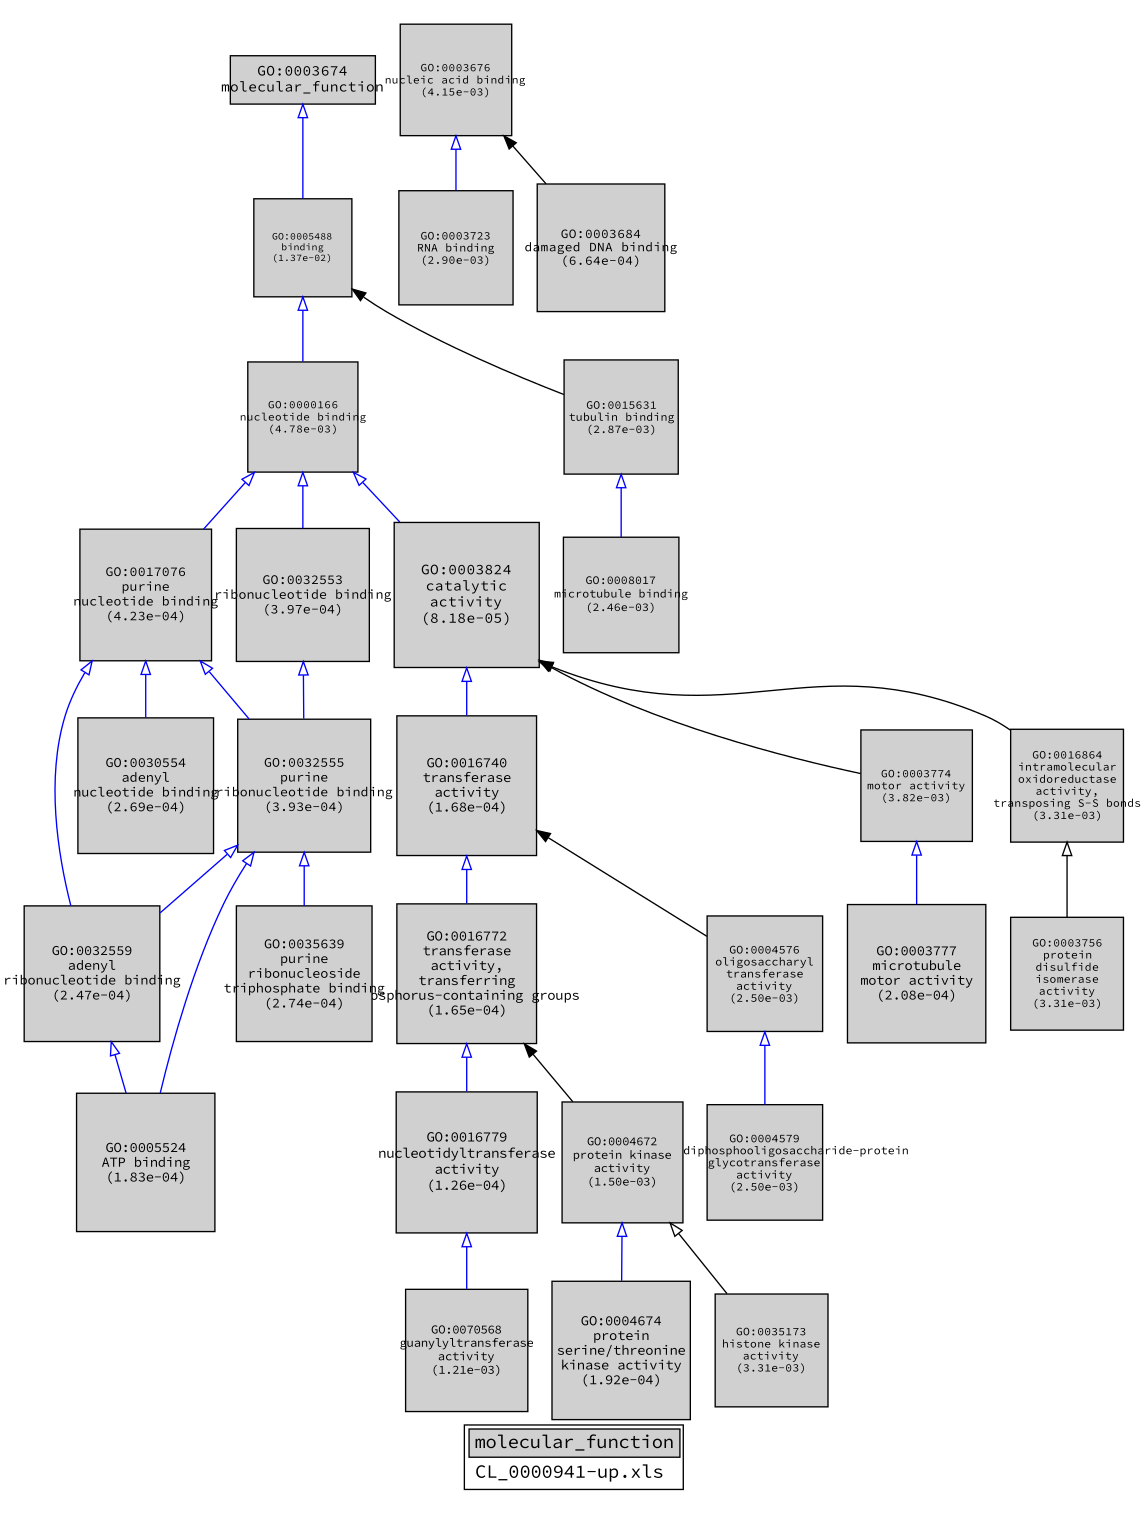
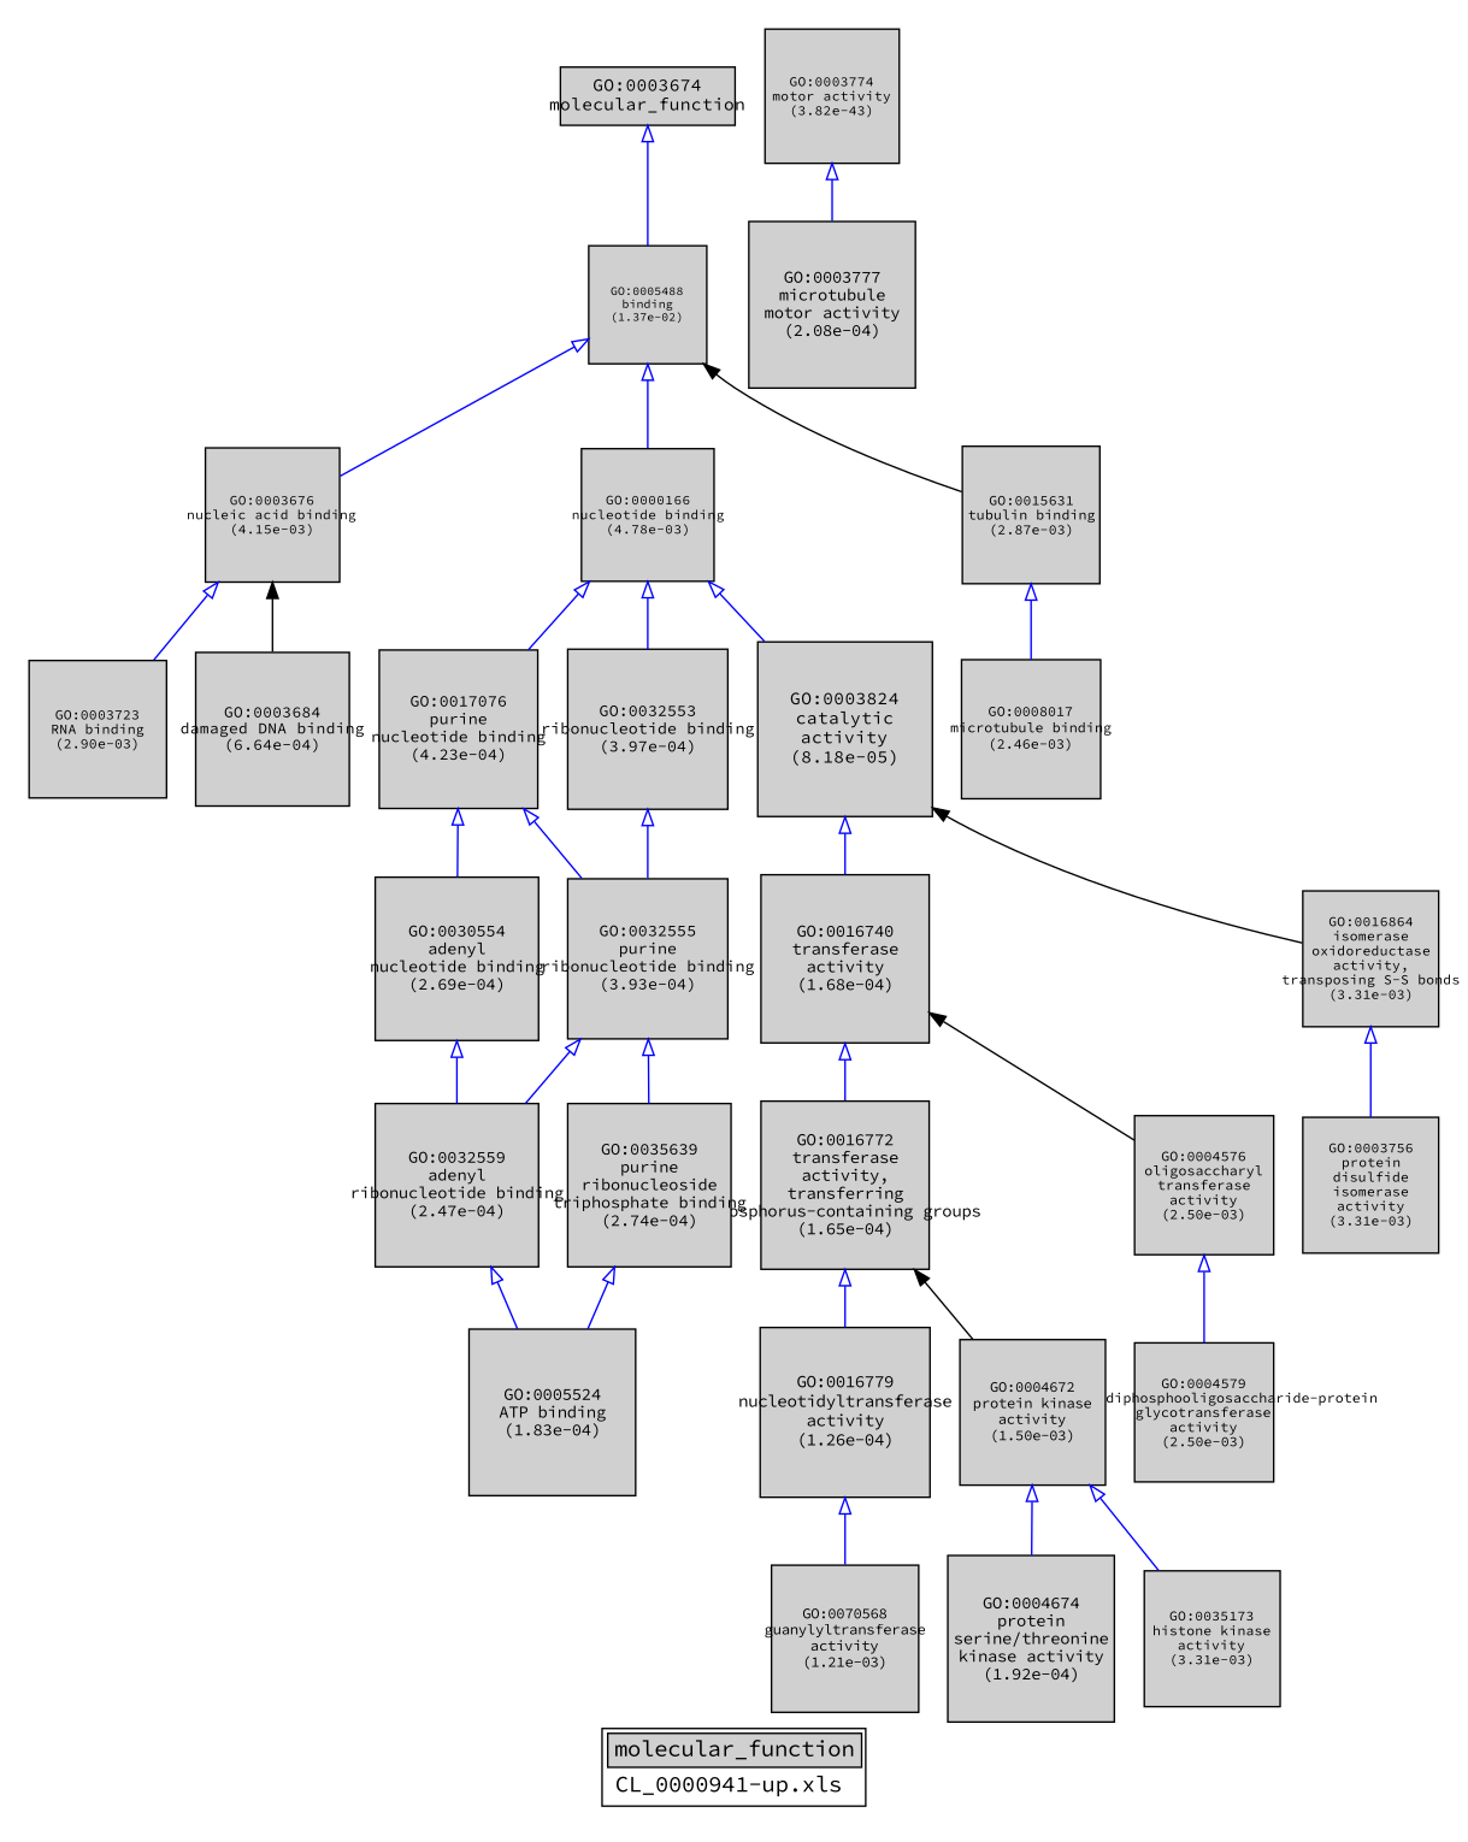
  digraph {
    bgcolor="#FFFFFF"
    fontname="Source Code Pro"
    label=<<TABLE COLOR="black" BGCOLOR="white"><TR><TD COLSPAN="2" BGCOLOR="#D0D0D0"><FONT COLOR="black">molecular_function</FONT></TD></TR><TR><TD BORDER="0">CL_0000941-up.xls</TD></TR></TABLE>>
    node [color=black fillcolor="#D0D0D0" fixedsize=true fontcolor=black fontname="Source Code Pro" fontsize=8.42530863818 shape=box style=filled]
    edge [arrowtail=empty color=blue dir=back fontname="Source Code Pro" weight=5.0]
    n1 [fontsize=9.81613218936 height=1.36335169297 label=<<TABLE BORDER="0"><TR><TD>GO:0017076<BR/>purine<BR/>nucleotide binding<BR/>(4.23e-04)</TD></TR></TABLE>> width=1.36335169297]
    n2 [fontsize=8.25823889158 height=1.14697762383 label=<<TABLE BORDER="0"><TR><TD>GO:0003676<BR/>nucleic acid binding<BR/>(4.15e-03)</TD></TR></TABLE>> width=1.14697762383]
    n3 [fontsize=8.62813945392 height=1.19835270193 label=<<TABLE BORDER="0"><TR><TD>GO:0004579<BR/>dolichyl-diphosphooligosaccharide-protein<BR/>glycotransferase<BR/>activity<BR/>(2.50e-03)</TD></TR></TABLE>> width=1.19835270193]
    n4 [fontsize=9.85634081343 height=1.36893622409 label=<<TABLE BORDER="0"><TR><TD>GO:0032553<BR/>ribonucleotide binding<BR/>(3.97e-04)</TD></TR></TABLE>> width=1.36893622409]
    n5 [fontsize=8.63962845027 height=1.19994839587 label=<<TABLE BORDER="0"><TR><TD>GO:0008017<BR/>microtubule binding<BR/>(2.46e-03)</TD></TR></TABLE>> width=1.19994839587]
    n6 [fontsize=10.5492294654 height=1.46517075909 label=<<TABLE BORDER="0"><TR><TD>GO:0016779<BR/>nucleotidyltransferase<BR/>activity<BR/>(1.26e-04)</TD></TR></TABLE>> width=1.46517075909]
    n7 [fontsize=10.3820876879 height=1.44195662332 label=<<TABLE BORDER="0"><TR><TD>GO:0016740<BR/>transferase<BR/>activity<BR/>(1.68e-04)</TD></TR></TABLE>> width=1.44195662332]
    n8 [fontsize=10.253883672 height=1.42415051 label=<<TABLE BORDER="0"><TR><TD>GO:0003777<BR/>microtubule<BR/>motor activity<BR/>(2.08e-04)</TD></TR></TABLE>> width=1.42415051]
    n9 [fontsize=10.8 label=<<TABLE BORDER="0"><TR><TD>GO:0003674<BR/>molecular_function</TD></TR></TABLE>> width=1.5]
-   n10 [fontsize=8.31882961036 height=1.15539300144 label=<<TABLE BORDER="0"><TR><TD>GO:0003774<BR/>motor activity<BR/>(3.82e-03)</TD></TR></TABLE>> width=1.15539300144]
+   n10 [fontsize=8.31882961036 height=1.15539300144 label=<<TABLE BORDER="0"><TR><TD>GO:0003774<BR/>motor activity<BR/>(3.82e-43)</TD></TR></TABLE>> width=1.15539300144]
    n11 [fontsize=10.3905570973 height=1.44313293018 label=<<TABLE BORDER="0"><TR><TD>GO:0016772<BR/>transferase<BR/>activity,<BR/>transferring<BR/>phosphorus-containing groups<BR/>(1.65e-04)</TD></TR></TABLE>> width=1.44313293018]
    n12 [fontsize=10.3292884431 height=1.43462339488 label=<<TABLE BORDER="0"><TR><TD>GO:0005524<BR/>ATP binding<BR/>(1.83e-04)</TD></TR></TABLE>> width=1.43462339488]
    n13 [fontsize=10.1487748075 height=1.4095520566 label=<<TABLE BORDER="0"><TR><TD>GO:0032559<BR/>adenyl<BR/>ribonucleotide binding<BR/>(2.47e-04)</TD></TR></TABLE>> width=1.4095520566]
    n14 [fontsize=8.52237394438 height=1.18366304783 label=<<TABLE BORDER="0"><TR><TD>GO:0003723<BR/>RNA binding<BR/>(2.90e-03)</TD></TR></TABLE>> width=1.18366304783]
    n15 [fontsize=8.15165240785 height=1.13217394553 label=<<TABLE BORDER="0"><TR><TD>GO:0000166<BR/>nucleotide binding<BR/>(4.78e-03)</TD></TR></TABLE>> width=1.13217394553]
    n16 [fontsize=10.3002578514 height=1.43059136824 label=<<TABLE BORDER="0"><TR><TD>GO:0004674<BR/>protein<BR/>serine/threonine<BR/>kinase activity<BR/>(1.92e-04)</TD></TR></TABLE>> width=1.43059136824]
    n17 [fontsize=10.0965671862 height=1.40230099809 label=<<TABLE BORDER="0"><TR><TD>GO:0030554<BR/>adenyl<BR/>nucleotide binding<BR/>(2.69e-04)</TD></TR></TABLE>> width=1.40230099809]
    n18 [fontsize=9.86305269271 height=1.36986842954 label=<<TABLE BORDER="0"><TR><TD>GO:0032555<BR/>purine<BR/>ribonucleotide binding<BR/>(3.93e-04)</TD></TR></TABLE>> width=1.36986842954]
    n19 [fontsize=8.52918520398 height=1.18460905611 label=<<TABLE BORDER="0"><TR><TD>GO:0015631<BR/>tubulin binding<BR/>(2.87e-03)</TD></TR></TABLE>> width=1.18460905611]
    n20 [fontsize=9.13332848405 height=1.26851784501 label=<<TABLE BORDER="0"><TR><TD>GO:0070568<BR/>guanylyltransferase<BR/>activity<BR/>(1.21e-03)</TD></TR></TABLE>> width=1.26851784501]
    n21 [fontsize=9.52925628597 height=1.3235078175 label=<<TABLE BORDER="0"><TR><TD>GO:0003684<BR/>damaged DNA binding<BR/>(6.64e-04)</TD></TR></TABLE>> width=1.3235078175]
-   n22 [height=1.1701817553 label=<<TABLE BORDER="0"><TR><TD>GO:0016864<BR/>intramolecular<BR/>oxidoreductase<BR/>activity,<BR/>transposing S-S bonds<BR/>(3.31e-03)</TD></TR></TABLE>> width=1.1701817553]
+   n22 [height=1.1701817553 label=<<TABLE BORDER="0"><TR><TD>GO:0016864<BR/>isomerase<BR/>oxidoreductase<BR/>activity,<BR/>transposing S-S bonds<BR/>(3.31e-03)</TD></TR></TABLE>> width=1.1701817553]
    n23 [fontsize=7.31019066976 height=1.01530425969 label=<<TABLE BORDER="0"><TR><TD>GO:0005488<BR/>binding<BR/>(1.37e-02)</TD></TR></TABLE>> width=1.01530425969]
    n24 [fontsize=8.98401070056 height=1.24777926397 label=<<TABLE BORDER="0"><TR><TD>GO:0004672<BR/>protein kinase<BR/>activity<BR/>(1.50e-03)</TD></TR></TABLE>> width=1.24777926397]
    n25 [height=1.1701817553 label=<<TABLE BORDER="0"><TR><TD>GO:0035173<BR/>histone kinase<BR/>activity<BR/>(3.31e-03)</TD></TR></TABLE>> width=1.1701817553]
    n26 [fontsize=8.62813945392 height=1.19835270193 label=<<TABLE BORDER="0"><TR><TD>GO:0004576<BR/>oligosaccharyl<BR/>transferase<BR/>activity<BR/>(2.50e-03)</TD></TR></TABLE>> width=1.19835270193]
    n27 [height=1.1701817553 label=<<TABLE BORDER="0"><TR><TD>GO:0003756<BR/>protein<BR/>disulfide<BR/>isomerase<BR/>activity<BR/>(3.31e-03)</TD></TR></TABLE>> width=1.1701817553]
    n28 [fontsize=10.8 height=1.5 label=<<TABLE BORDER="0"><TR><TD>GO:0003824<BR/>catalytic<BR/>activity<BR/>(8.18e-05)</TD></TR></TABLE>> width=1.5]
    n29 [fontsize=10.0862367141 height=1.4008662103 label=<<TABLE BORDER="0"><TR><TD>GO:0035639<BR/>purine<BR/>ribonucleoside<BR/>triphosphate binding<BR/>(2.74e-04)</TD></TR></TABLE>> width=1.4008662103]
    subgraph sub_1 {
      n1
      n2
      n3
      n4
      n5
      n6
      n7
      n8
      n9
      n10
      n11
      n12
      n13
      n14
      n15
      n16
      n17
      n18
      n19
      n20
      n21
      n22
      n23
      n24
      n25
      n26
      n27
      n28
      n29
    }
    subgraph sub_2 {
      n21
      subgraph sub_3 {
        subgraph sub_4 {
        }
        subgraph sub_5 {
        }
      }
      subgraph sub_6 {
      }
      subgraph sub_7 {
        n1
        n2
        n3
        n4
        n5
        n6
        n7
        n8
        n9
        n10
        n11
        n12
        n13
        n14
        n15
        n16
        n17
        n18
        n19
        n20
        n22
        n23
        n24
        n25
        n26
        n27
        n28
        n29
      }
    }
    n1 -> n17
    n1 -> n18
    n2 -> n14
    n2 -> n21 [weight=1 arrowtail="" color=""]
    n4 -> n18
    n6 -> n20
    n7 -> n11
    n7 -> n26 [weight=1 arrowtail="" color=""]
    n9 -> n23
    n10 -> n8
    n11 -> n6
    n11 -> n24 [weight=1 arrowtail="" color=""]
    n13 -> n12
    n15 -> n1
    n15 -> n4
    n15 -> n28
-   n1 -> n13
+   n17 -> n13
    n18 -> n13
    n18 -> n29
    n19 -> n5
-   n22 -> n27 [color=black]
+   n22 -> n27
+   n23 -> n2
    n23 -> n15
    n23 -> n19 [weight=1 arrowtail="" color=""]
    n24 -> n16
-   n24 -> n25 [color=black]
+   n24 -> n25
    n26 -> n3
    n28 -> n7
-   n28 -> n10 [weight=1 arrowtail="" color=""]
    n28 -> n22 [weight=1 arrowtail="" color=""]
-   n18 -> n12
+   n29 -> n12
  }
